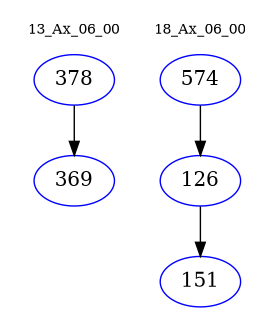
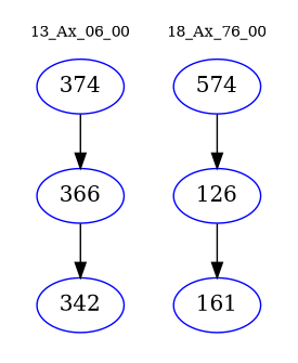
  digraph {
    node [color=blue]
    edge [color=black]
-   n1 [label=378]
-   n2 [label=369]
+   n1 [label=374]
+   n2 [label=366]
+   n3 [label=342]
    n4 [label=574]
    n5 [label=126]
-   n6 [label=151]
+   n6 [label=161]
    subgraph cluster_1 {
      color=white
      fontsize=10
      label="13_Ax_06_00"
      n1
      n2
+     n3
    }
    subgraph cluster_2 {
      color=white
      fontsize=10
-     label="18_Ax_06_00"
+     label="18_Ax_76_00"
      n4
      n5
      n6
    }
    n1 -> n2
+   n2 -> n3
    n4 -> n5
    n5 -> n6
  }
